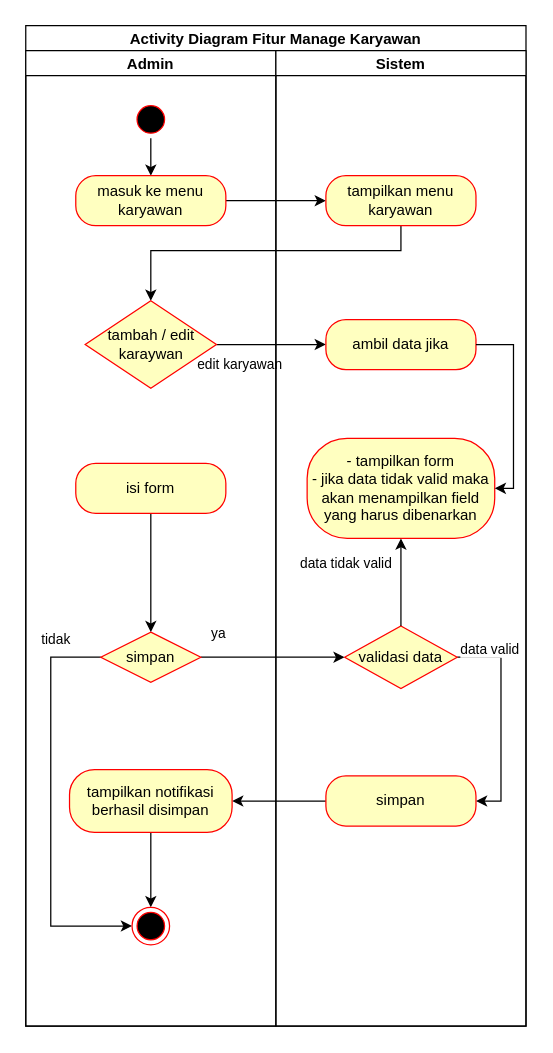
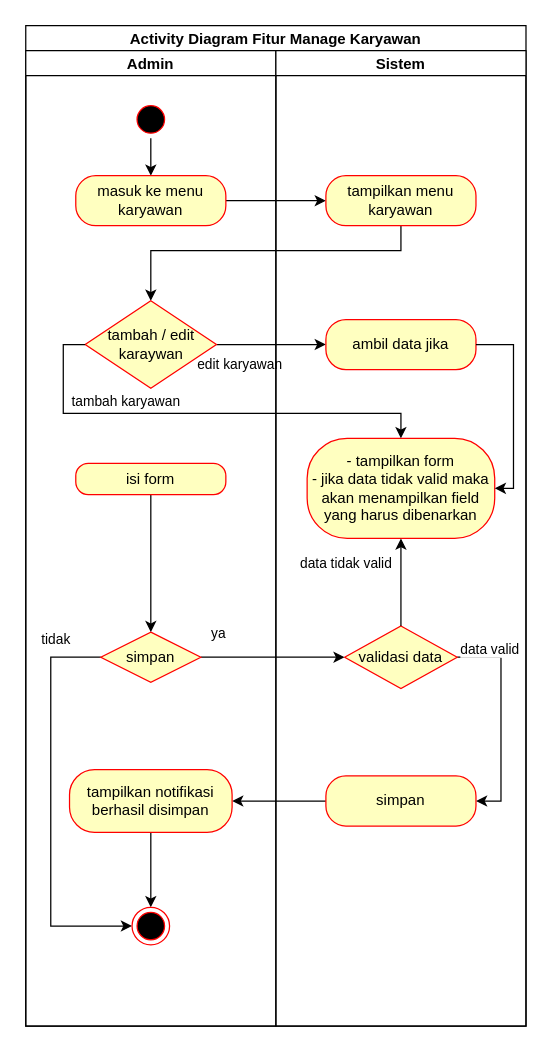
  <mxCell id="0" />
  <mxCell id="1" parent="0" />
  <mxCell id="2" value="Activity Diagram Fitur Manage Karyawan" style="swimlane;childLayout=stackLayout;resizeParent=1;resizeParentMax=0;startSize=20;" parent="1" vertex="1"><mxGeometry x="20" y="20" width="400" height="800" as="geometry" /></mxCell>
  <mxCell id="3" value="" style="edgeStyle=orthogonalEdgeStyle;rounded=0;orthogonalLoop=1;jettySize=auto;html=1;" parent="2" source="13" target="24" edge="1"><mxGeometry relative="1" as="geometry" /></mxCell>
  <mxCell id="4" style="edgeStyle=orthogonalEdgeStyle;rounded=0;orthogonalLoop=1;jettySize=auto;html=1;" parent="2" source="14" target="25" edge="1"><mxGeometry relative="1" as="geometry" /></mxCell>
  <mxCell id="5" value="edit karyawan" style="edgeLabel;html=1;align=center;verticalAlign=middle;resizable=0;points=[];" parent="4" vertex="1" connectable="0"><mxGeometry x="-0.276" y="1" relative="1" as="geometry"><mxPoint x="-14" y="16" as="offset" /></mxGeometry></mxCell>
  <mxCell id="6" style="edgeStyle=orthogonalEdgeStyle;rounded=0;orthogonalLoop=1;jettySize=auto;html=1;" parent="2" source="24" target="14" edge="1"><mxGeometry relative="1" as="geometry"><Array as="points"><mxPoint x="300" y="180" /><mxPoint x="100" y="180" /></Array></mxGeometry></mxCell>
  <mxCell id="7" style="edgeStyle=orthogonalEdgeStyle;rounded=0;orthogonalLoop=1;jettySize=auto;html=1;entryX=0;entryY=0.5;entryDx=0;entryDy=0;" parent="2" source="19" target="29" edge="1"><mxGeometry relative="1" as="geometry"><Array as="points"><mxPoint x="150" y="505" /><mxPoint x="150" y="505" /></Array></mxGeometry></mxCell>
  <mxCell id="8" value="ya" style="edgeLabel;html=1;align=center;verticalAlign=middle;resizable=0;points=[];" parent="7" vertex="1" connectable="0"><mxGeometry x="-0.739" relative="1" as="geometry"><mxPoint x="-2" y="-20" as="offset" /></mxGeometry></mxCell>
  <mxCell id="9" style="edgeStyle=orthogonalEdgeStyle;rounded=0;orthogonalLoop=1;jettySize=auto;html=1;entryX=1;entryY=0.5;entryDx=0;entryDy=0;" parent="2" source="30" target="21" edge="1"><mxGeometry relative="1" as="geometry" /></mxCell>
  <mxCell id="10" value="Admin" style="swimlane;startSize=20;aspect=fixed;" parent="2" vertex="1"><mxGeometry y="20" width="200" height="780" as="geometry" /></mxCell>
  <mxCell id="11" style="edgeStyle=orthogonalEdgeStyle;rounded=0;orthogonalLoop=1;jettySize=auto;html=1;" parent="10" source="12" target="13" edge="1"><mxGeometry relative="1" as="geometry" /></mxCell>
  <mxCell id="12" value="" style="ellipse;html=1;shape=startState;fillColor=#000000;strokeColor=#ff0000;" parent="10" vertex="1"><mxGeometry x="85" y="40" width="30" height="30" as="geometry" /></mxCell>
  <mxCell id="13" value="masuk ke menu karyawan" style="rounded=1;whiteSpace=wrap;html=1;arcSize=40;fontColor=#000000;fillColor=#ffffc0;strokeColor=#ff0000;" parent="10" vertex="1"><mxGeometry x="40" y="100" width="120" height="40" as="geometry" /></mxCell>
  <mxCell id="14" value="tambah / edit karaywan" style="rhombus;whiteSpace=wrap;html=1;fillColor=#ffffc0;strokeColor=#ff0000;" parent="10" vertex="1"><mxGeometry x="47.5" y="200" width="105" height="70" as="geometry" /></mxCell>
  <mxCell id="15" style="edgeStyle=orthogonalEdgeStyle;rounded=0;orthogonalLoop=1;jettySize=auto;html=1;entryX=0.5;entryY=0;entryDx=0;entryDy=0;" parent="10" source="16" target="19" edge="1"><mxGeometry relative="1" as="geometry" /></mxCell>
- <mxCell id="16" value="isi form" style="rounded=1;whiteSpace=wrap;html=1;arcSize=40;fontColor=#000000;fillColor=#ffffc0;strokeColor=#ff0000;" parent="10" vertex="1"><mxGeometry x="40" y="330" width="120" height="40" as="geometry" /></mxCell>
+ <mxCell id="16" value="isi form" style="rounded=1;whiteSpace=wrap;html=1;arcSize=40;fontColor=#000000;fillColor=#ffffc0;strokeColor=#ff0000;" parent="10" vertex="1"><mxGeometry x="40" y="330" width="120" height="25" as="geometry" /></mxCell>
  <mxCell id="17" style="edgeStyle=orthogonalEdgeStyle;rounded=0;orthogonalLoop=1;jettySize=auto;html=1;entryX=0;entryY=0.5;entryDx=0;entryDy=0;exitX=0;exitY=0.5;exitDx=0;exitDy=0;" parent="10" source="19" target="22" edge="1"><mxGeometry relative="1" as="geometry"><Array as="points"><mxPoint x="20" y="485" /><mxPoint x="20" y="700" /></Array></mxGeometry></mxCell>
  <mxCell id="18" value="tidak" style="edgeLabel;html=1;align=center;verticalAlign=middle;resizable=0;points=[];" parent="17" vertex="1" connectable="0"><mxGeometry x="-0.77" y="-1" relative="1" as="geometry"><mxPoint y="-14" as="offset" /></mxGeometry></mxCell>
  <mxCell id="19" value="simpan" style="rhombus;whiteSpace=wrap;html=1;fillColor=#ffffc0;strokeColor=#ff0000;" parent="10" vertex="1"><mxGeometry x="60" y="465" width="80" height="40" as="geometry" /></mxCell>
  <mxCell id="20" style="edgeStyle=orthogonalEdgeStyle;rounded=0;orthogonalLoop=1;jettySize=auto;html=1;" parent="10" source="21" target="22" edge="1"><mxGeometry relative="1" as="geometry" /></mxCell>
  <mxCell id="21" value="tampilkan notifikasi berhasil disimpan" style="rounded=1;whiteSpace=wrap;html=1;arcSize=40;fontColor=#000000;fillColor=#ffffc0;strokeColor=#ff0000;" parent="10" vertex="1"><mxGeometry x="35" y="575" width="130" height="50" as="geometry" /></mxCell>
  <mxCell id="22" value="" style="ellipse;html=1;shape=endState;fillColor=#000000;strokeColor=#ff0000;" parent="10" vertex="1"><mxGeometry x="85" y="685" width="30" height="30" as="geometry" /></mxCell>
  <mxCell id="23" value="Sistem" style="swimlane;startSize=20;" parent="2" vertex="1"><mxGeometry x="200" y="20" width="200" height="780" as="geometry" /></mxCell>
  <mxCell id="24" value="tampilkan menu karyawan" style="rounded=1;whiteSpace=wrap;html=1;arcSize=40;fontColor=#000000;fillColor=#ffffc0;strokeColor=#ff0000;" parent="23" vertex="1"><mxGeometry x="40" y="100" width="120" height="40" as="geometry" /></mxCell>
  <mxCell id="25" value="ambil data jika" style="rounded=1;whiteSpace=wrap;html=1;arcSize=40;fontColor=#000000;fillColor=#ffffc0;strokeColor=#ff0000;" parent="23" vertex="1"><mxGeometry x="40" y="215.0" width="120" height="40" as="geometry" /></mxCell>
  <mxCell id="26" value="- tampilkan form&lt;br&gt;- jika data tidak valid maka akan menampilkan field yang harus dibenarkan" style="rounded=1;whiteSpace=wrap;html=1;arcSize=40;fontColor=#000000;fillColor=#ffffc0;strokeColor=#ff0000;" parent="23" vertex="1"><mxGeometry x="25" y="310" width="150" height="80" as="geometry" /></mxCell>
  <mxCell id="27" style="edgeStyle=orthogonalEdgeStyle;rounded=0;orthogonalLoop=1;jettySize=auto;html=1;entryX=1;entryY=0.5;entryDx=0;entryDy=0;exitX=1;exitY=0.5;exitDx=0;exitDy=0;" parent="23" source="29" target="30" edge="1"><mxGeometry relative="1" as="geometry" /></mxCell>
  <mxCell id="28" value="data valid" style="edgeLabel;html=1;align=center;verticalAlign=middle;resizable=0;points=[];" parent="27" vertex="1" connectable="0"><mxGeometry x="-0.296" y="1" relative="1" as="geometry"><mxPoint x="-11" y="-32" as="offset" /></mxGeometry></mxCell>
  <mxCell id="29" value="validasi data" style="rhombus;whiteSpace=wrap;html=1;fillColor=#ffffc0;strokeColor=#ff0000;" parent="23" vertex="1"><mxGeometry x="55" y="460" width="90" height="50" as="geometry" /></mxCell>
  <mxCell id="30" value="simpan" style="rounded=1;whiteSpace=wrap;html=1;arcSize=40;fontColor=#000000;fillColor=#ffffc0;strokeColor=#ff0000;" parent="23" vertex="1"><mxGeometry x="40" y="580" width="120" height="40" as="geometry" /></mxCell>
  <mxCell id="31" style="edgeStyle=orthogonalEdgeStyle;rounded=0;orthogonalLoop=1;jettySize=auto;html=1;entryX=0.5;entryY=1;entryDx=0;entryDy=0;exitX=0.5;exitY=0;exitDx=0;exitDy=0;" parent="23" source="29" target="26" edge="1"><mxGeometry relative="1" as="geometry"><Array as="points"><mxPoint x="100" y="400" /><mxPoint x="100" y="400" /></Array></mxGeometry></mxCell>
  <mxCell id="32" value="data tidak valid" style="edgeLabel;html=1;align=center;verticalAlign=middle;resizable=0;points=[];" parent="31" vertex="1" connectable="0"><mxGeometry x="0.248" relative="1" as="geometry"><mxPoint x="-45" y="-7" as="offset" /></mxGeometry></mxCell>
  <mxCell id="33" style="edgeStyle=orthogonalEdgeStyle;rounded=0;orthogonalLoop=1;jettySize=auto;html=1;exitX=1;exitY=0.5;exitDx=0;exitDy=0;entryX=1;entryY=0.5;entryDx=0;entryDy=0;" parent="23" source="25" target="26" edge="1"><mxGeometry relative="1" as="geometry"><mxPoint x="100" y="310" as="targetPoint" /><Array as="points"><mxPoint x="190" y="235" /><mxPoint x="190" y="350" /></Array></mxGeometry></mxCell>
+ <mxCell id="34" value="" style="edgeStyle=orthogonalEdgeStyle;rounded=0;orthogonalLoop=1;jettySize=auto;html=1;entryX=0.5;entryY=0;entryDx=0;entryDy=0;exitX=0;exitY=0.5;exitDx=0;exitDy=0;" parent="2" source="14" target="26" edge="1"><mxGeometry relative="1" as="geometry"><Array as="points"><mxPoint x="30" y="255" /><mxPoint x="30" y="310" /><mxPoint x="300" y="310" /></Array></mxGeometry></mxCell>
+ <mxCell id="35" value="tambah karyawan" style="edgeLabel;html=1;align=center;verticalAlign=middle;resizable=0;points=[];" parent="34" vertex="1" connectable="0"><mxGeometry x="-0.466" y="3" relative="1" as="geometry"><mxPoint x="25" y="-7" as="offset" /></mxGeometry></mxCell>
